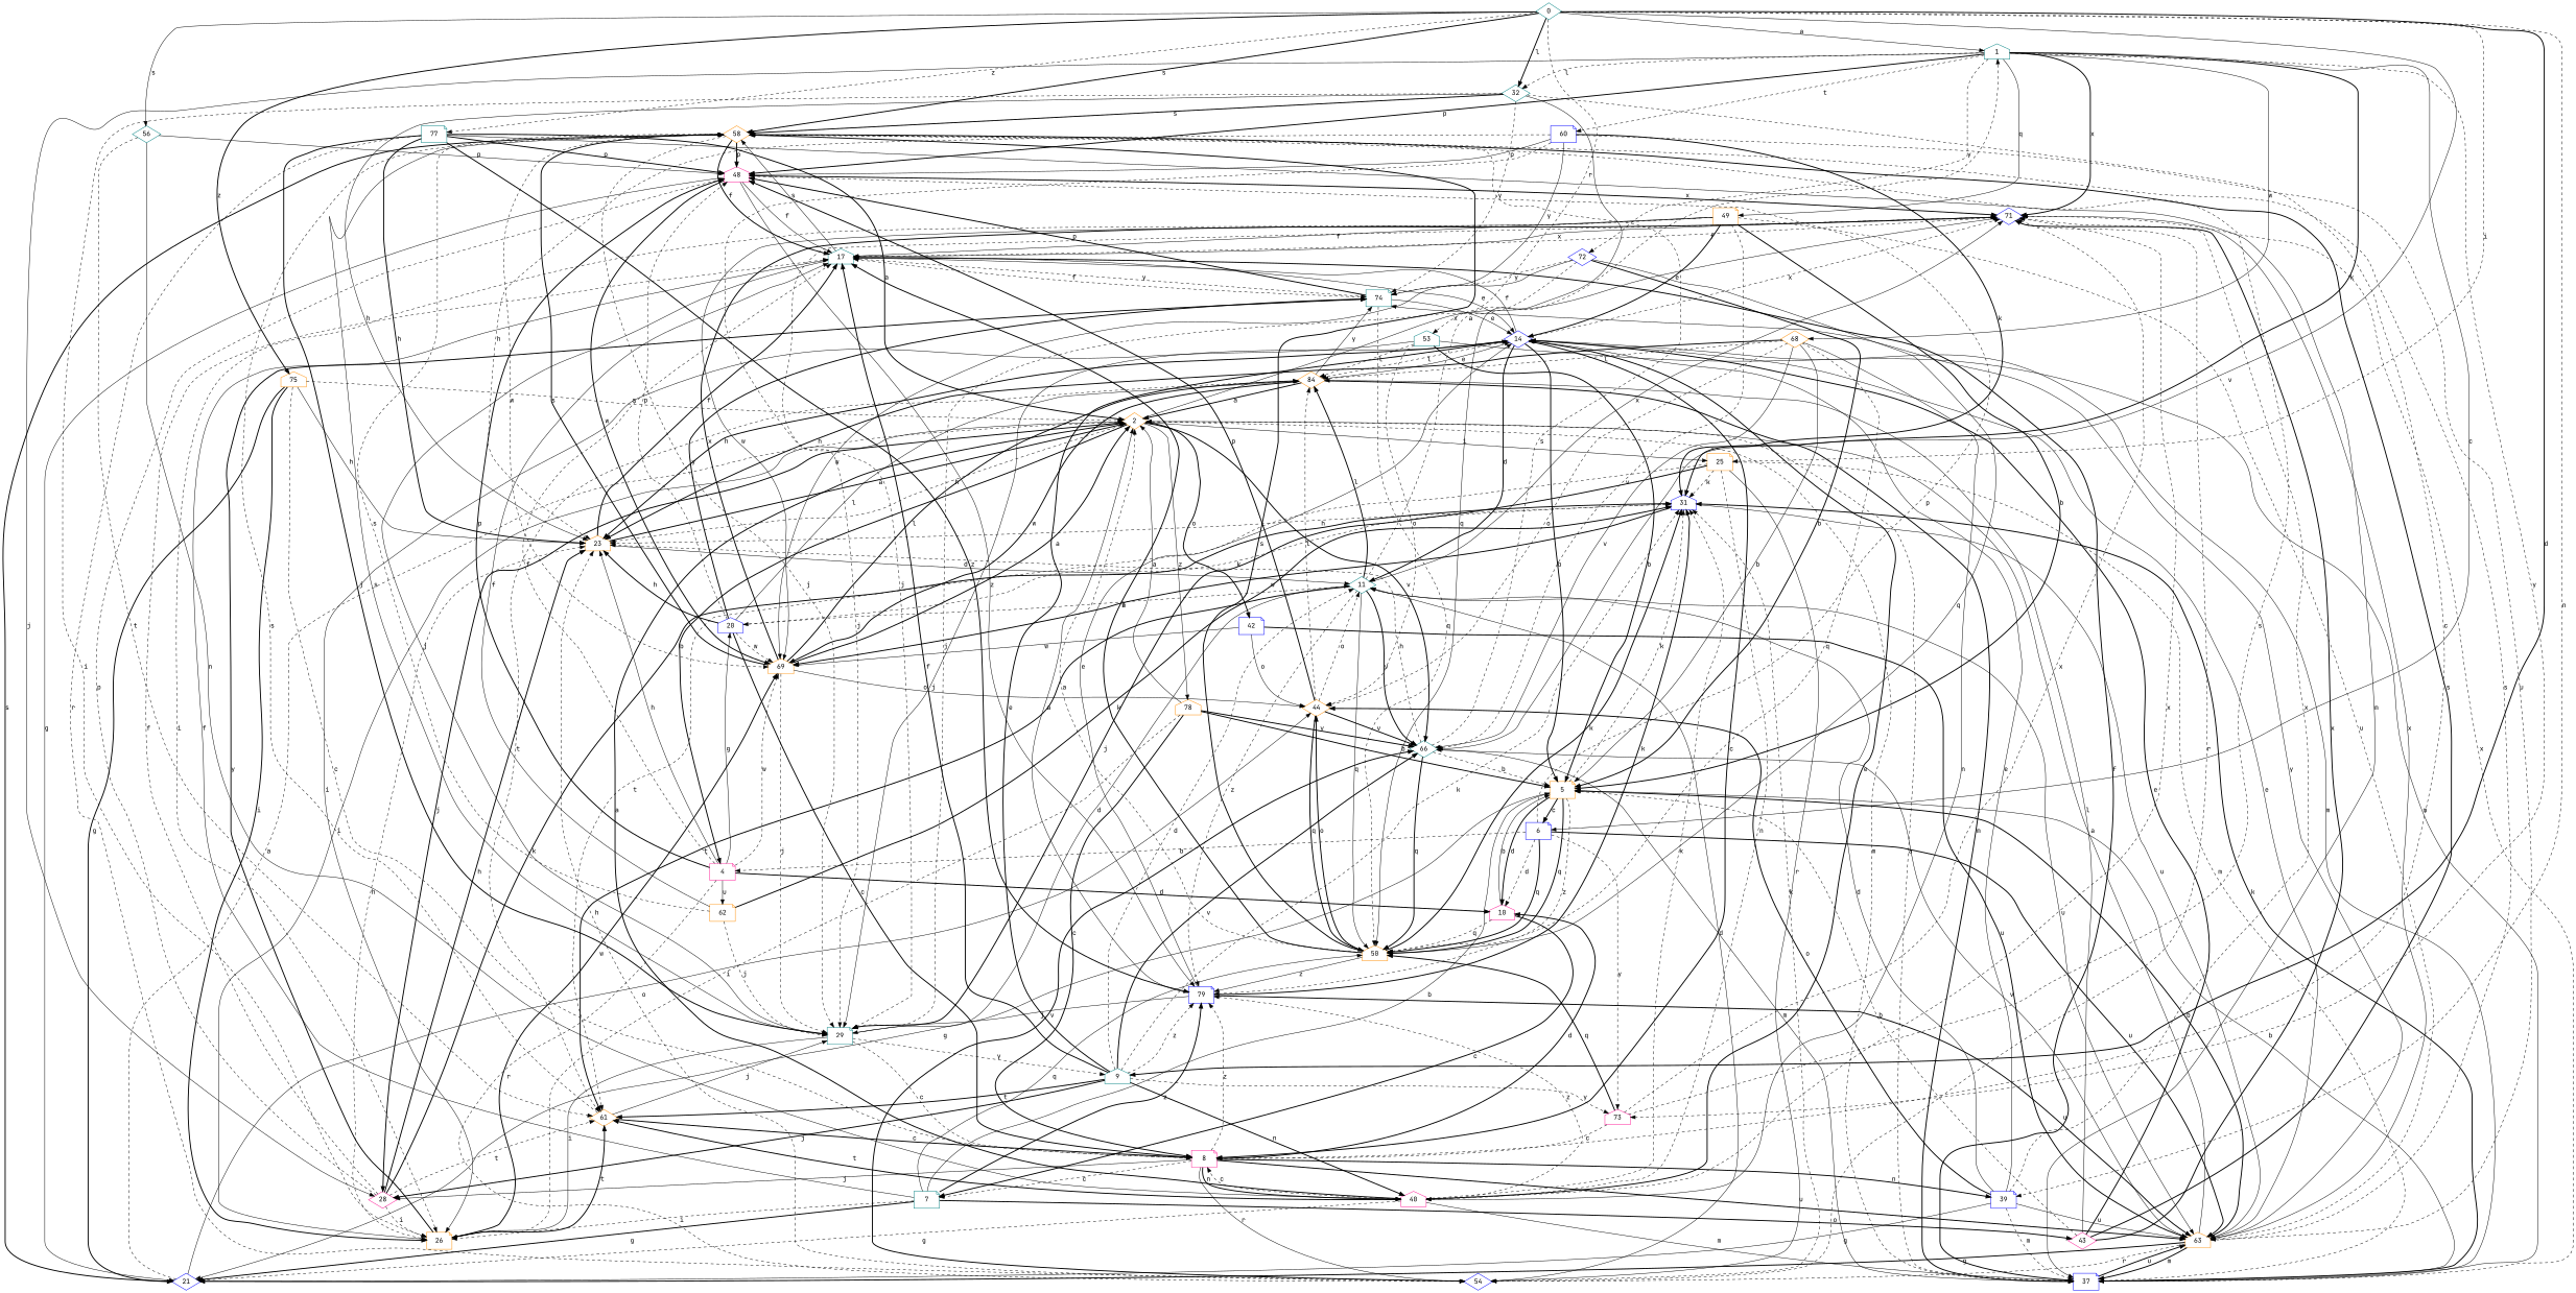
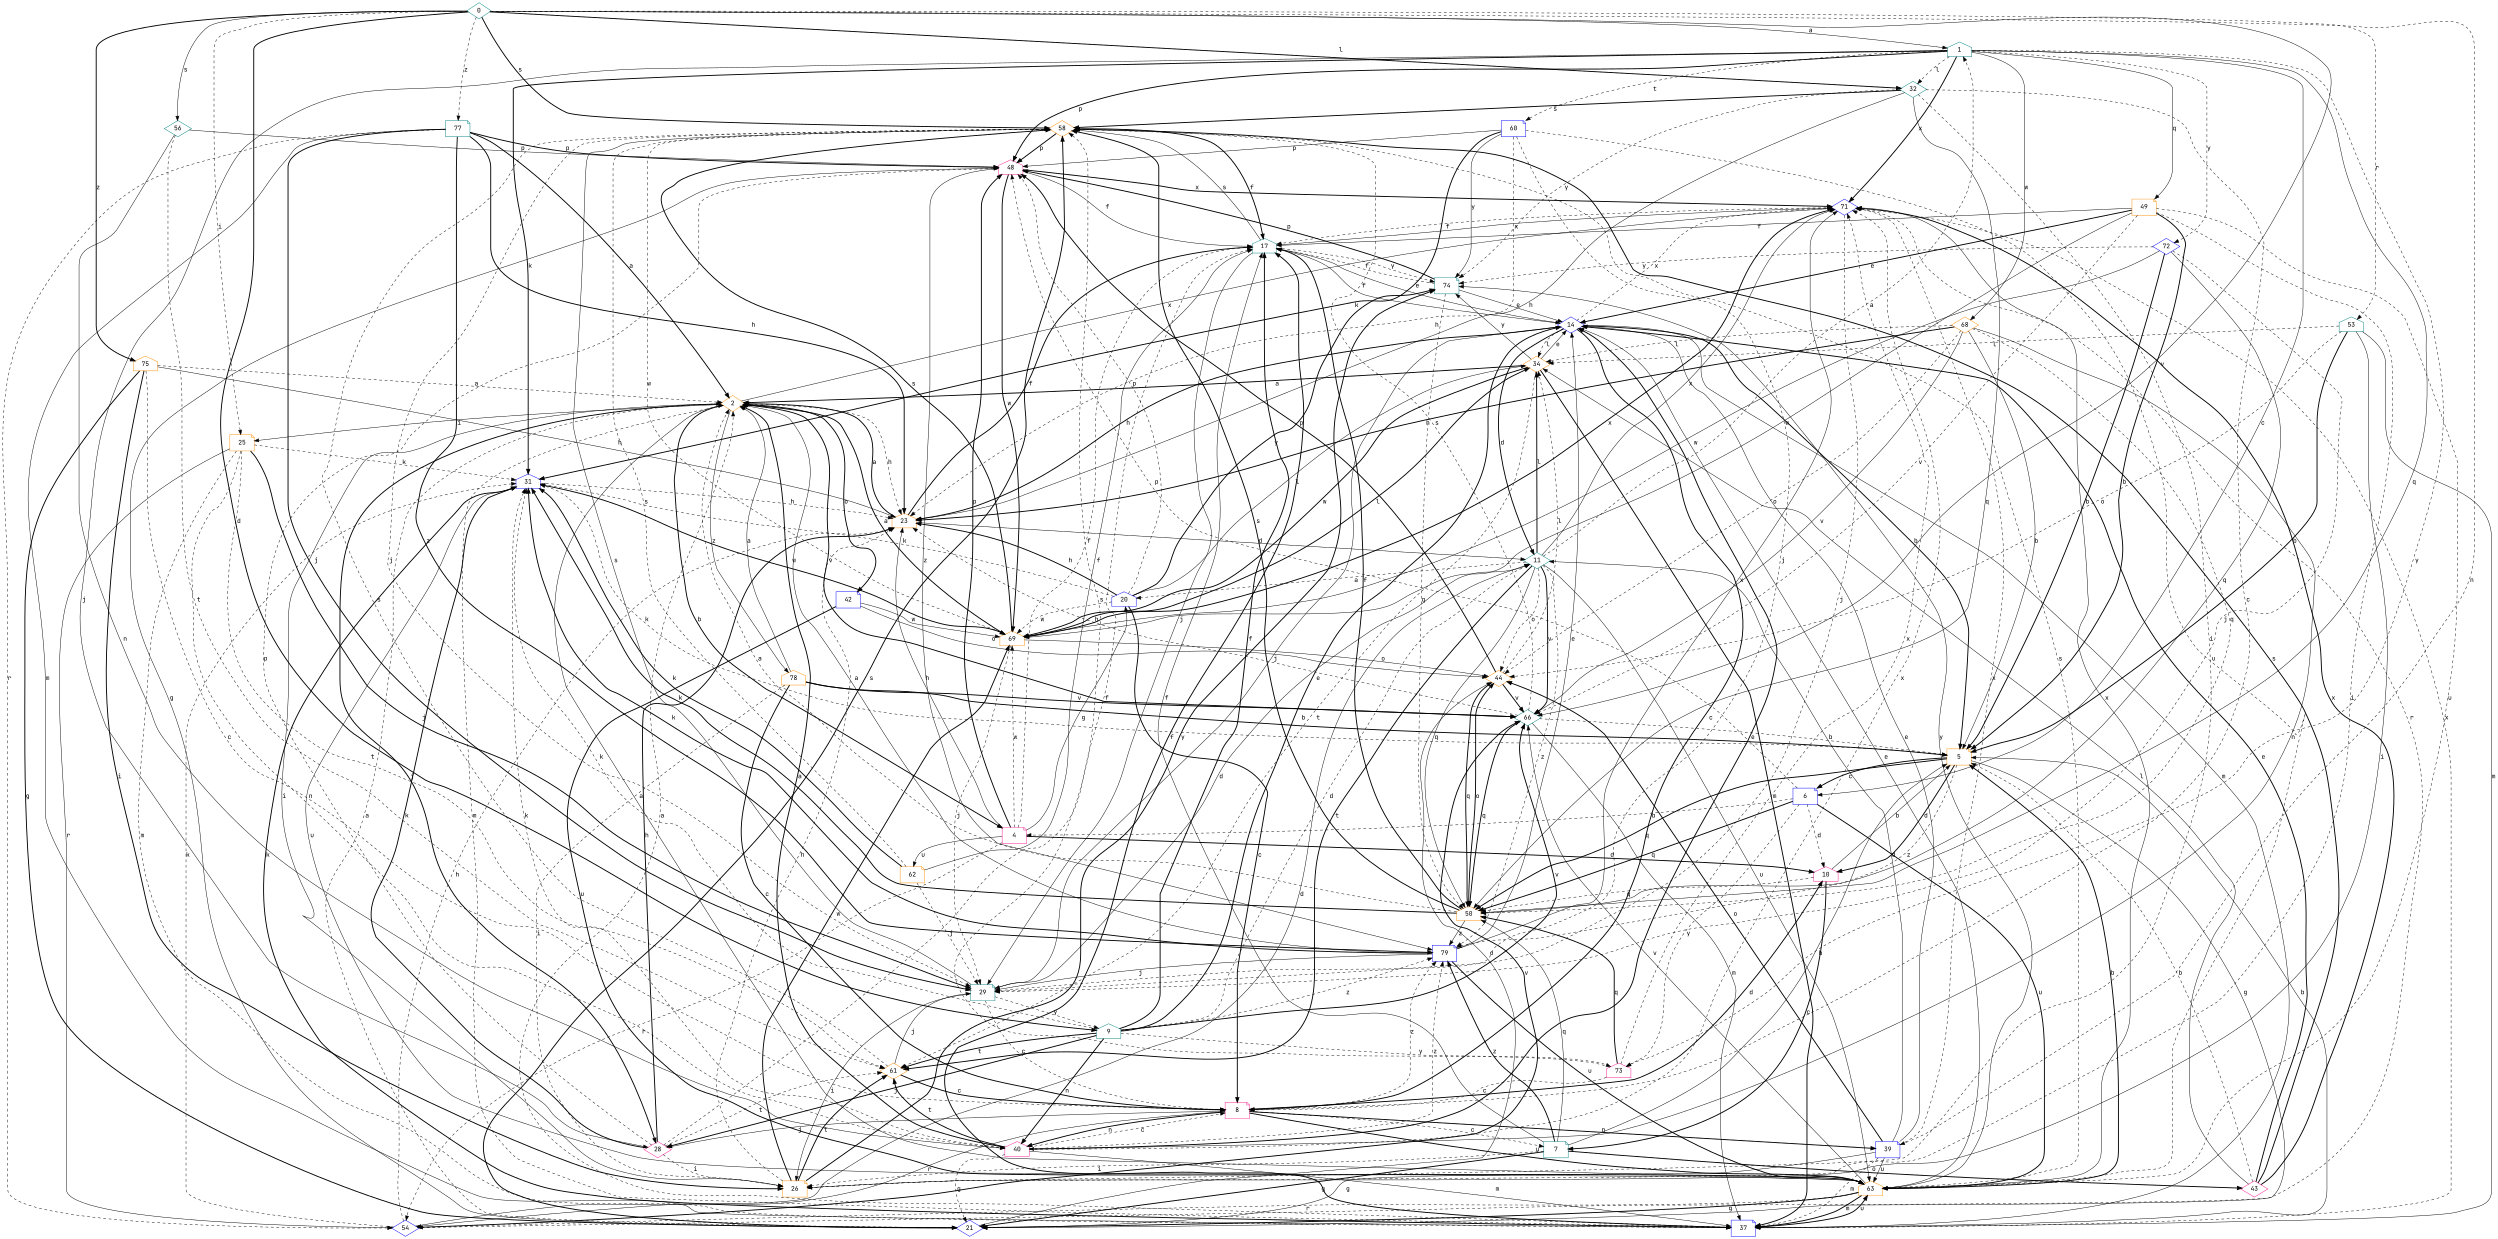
  strict digraph {
    fontname="JetBrains Mono"
    node [color=darkorange fontname="JetBrains Mono" shape=diamond]
    edge [fontname="JetBrains Mono" style=bold]
    0 [color=teal]
    1 [color=teal shape=house]
    9 [color=teal shape=house]
    25 [shape=note]
    32 [color=teal]
    39 [color=blue shape=note]
    53 [color=teal shape=house]
    56 [color=teal]
    58
    66 [color=teal]
    75 [shape=house]
    77 [color=teal shape=note]
    6 [color=blue shape=note]
    28 [color=deeppink]
    31 [color=blue shape=house]
    48 [color=deeppink shape=house]
    49 [shape=note]
    50 [shape=house]
    60 [color=blue shape=note]
    68
    71 [color=blue]
    72 [color=blue]
    73 [color=deeppink shape=house]
    17 [color=teal shape=house]
    79 [color=blue shape=note]
    40 [color=deeppink shape=house]
    11 [color=teal]
    14 [color=blue]
    61
    37 [color=blue shape=note]
    54 [color=blue]
    29 [color=teal shape=note]
    23 [shape=house]
    26 [shape=note]
    8 [color=deeppink shape=note]
    74 [color=teal shape=note]
    21 [color=blue]
    63 [shape=house]
    44
    5 [shape=note]
-   34 [label=84]
+   34
    69 [shape=house]
    2
    4 [color=deeppink shape=note]
    10 [color=deeppink shape=house]
    42 [color=blue shape=note]
    78 [shape=house]
    20 [color=blue shape=house]
    62 [shape=note]
    7 [color=teal shape=note]
    43 [color=deeppink]
    0 -> 1 [label=a style=solid]
    0 -> 9 [label=d]
    0 -> 25 [label=i style=dashed]
    0 -> 32 [label=l]
    0 -> 39 [label=n style=dashed]
    0 -> 53 [label=r style=dashed]
    0 -> 56 [label=s style=solid]
    0 -> 58 [label=s]
    0 -> 66 [label=v style=solid]
    0 -> 75 [label=z]
    0 -> 77 [label=z style=dashed]
    1 -> 32 [label=l style=dashed]
    1 -> 6 [label=c style=solid]
    1 -> 28 [label=j style=solid]
    1 -> 31 [label=k]
    1 -> 48 [label=p]
    1 -> 49 [label=q style=solid]
+   1 -> 50 [label=q style=solid]
    1 -> 60 [label=t style=dashed]
    1 -> 68 [label=w style=solid]
    1 -> 71 [label=x]
    1 -> 72 [label=y style=dashed]
    1 -> 73 [label=y style=dashed]
    9 -> 66 [label=v]
    9 -> 28 [label=j]
    9 -> 31 [label=k style=dashed]
    9 -> 73 [label=y style=dashed]
    9 -> 17 [label=f]
    9 -> 79 [label=z style=dashed]
    9 -> 40 [label=n]
    9 -> 11 [label=d style=dashed]
    9 -> 14 [label=e]
    9 -> 61 [label=t]
    25 -> 31 [label=k style=dashed]
    25 -> 40 [label=n style=dashed]
    25 -> 61 [label=t style=dashed]
    25 -> 37 [label=m style=dashed]
    25 -> 54 [label=r style=solid]
    25 -> 29 [label=j]
    32 -> 58 [label=s]
    32 -> 50 [label=q style=solid]
    32 -> 23 [label=h style=solid]
    32 -> 26 [label=i style=dashed]
    32 -> 8 [label=c style=dashed]
    32 -> 74 [label=y style=dashed]
    39 -> 71 [label=x style=dashed]
    39 -> 11 [label=d style=solid]
    39 -> 14 [label=e style=solid]
    39 -> 37 [label=m style=dashed]
    39 -> 21 [label=g style=solid]
    39 -> 63 [label=u style=solid]
    39 -> 44 [label=o]
    53 -> 37 [label=m style=solid]
    53 -> 26 [label=i style=solid]
    53 -> 44 [label=o style=dashed]
    53 -> 5 [label=b]
    53 -> 34 [label=l style=dashed]
    56 -> 48 [label=p style=solid]
    56 -> 40 [label=n style=solid]
    56 -> 61 [label=t style=dashed]
    58 -> 48 [label=p]
    58 -> 17 [label=f]
    58 -> 29 [label=j style=dashed]
    58 -> 69 [label=w style=dashed]
    66 -> 58 [label=s style=dashed]
    66 -> 50 [label=q]
    66 -> 37 [label=m style=solid]
    66 -> 23 [label=h style=dashed]
    66 -> 5 [label=b style=dashed]
    75 -> 23 [label=h style=solid]
    75 -> 26 [label=i]
    75 -> 8 [label=c style=dashed]
    75 -> 21 [label=g]
    75 -> 2 [label=a style=dashed]
    77 -> 48 [label=p]
    77 -> 79 [label=z]
    77 -> 37 [label=m style=solid]
    77 -> 54 [label=r style=dashed]
    77 -> 29 [label=j]
    77 -> 23 [label=h]
    77 -> 2 [label=a]
    6 -> 48 [label=p style=dashed]
    6 -> 50 [label=q]
    6 -> 73 [label=y style=dashed]
    6 -> 63 [label=u]
    6 -> 4 [label=b style=dashed]
    6 -> 10 [label=d style=dashed]
    28 -> 31 [label=k]
    28 -> 48 [label=p style=dashed]
    28 -> 17 [label=f style=dashed]
    28 -> 61 [label=t style=dashed]
    28 -> 23 [label=h]
    28 -> 26 [label=i style=dashed]
    31 -> 23 [label=h style=dashed]
    31 -> 63 [label=u style=solid]
    31 -> 69 [label=w]
    48 -> 71 [label=x]
    48 -> 17 [label=f style=solid]
    48 -> 79 [label=z style=solid]
    48 -> 21 [label=g style=solid]
    48 -> 69 [label=w]
    49 -> 66 [label=v style=dashed]
    49 -> 17 [label=f style=solid]
    49 -> 14 [label=e]
    49 -> 26 [label=i style=dashed]
    49 -> 63 [label=u style=dashed]
    49 -> 5 [label=b]
    49 -> 69 [label=w style=solid]
    50 -> 58 [label=s]
    50 -> 31 [label=k]
    50 -> 17 [label=f]
    50 -> 79 [label=z style=solid]
    50 -> 44 [label=o]
    50 -> 2 [label=a style=dashed]
    60 -> 31 [label=k]
    60 -> 48 [label=p style=solid]
    60 -> 29 [label=j style=dashed]
    60 -> 23 [label=h style=dashed]
    60 -> 74 [label=y style=solid]
    60 -> 63 [label=u style=dashed]
    68 -> 66 [label=v style=solid]
    68 -> 50 [label=q style=dashed]
    68 -> 40 [label=n style=solid]
    68 -> 23 [label=h]
    68 -> 44 [label=o style=dashed]
    68 -> 5 [label=b style=solid]
    68 -> 34 [label=l style=dashed]
    71 -> 17 [label=f style=dashed]
    71 -> 54 [label=r style=dashed]
    71 -> 29 [label=j style=dashed]
    72 -> 50 [label=q style=solid]
    72 -> 29 [label=j style=dashed]
    72 -> 74 [label=y style=dashed]
    72 -> 5 [label=b]
    72 -> 69 [label=w style=solid]
    73 -> 58 [label=s style=dashed]
    73 -> 50 [label=q]
    73 -> 71 [label=x style=dashed]
    73 -> 8 [label=c style=dashed]
    17 -> 58 [label=s style=solid]
    17 -> 71 [label=x style=solid]
    17 -> 14 [label=e style=solid]
    17 -> 29 [label=j style=solid]
    17 -> 74 [label=y style=dashed]
    79 -> 31 [label=k]
+   79 -> 71 [label=x style=solid]
    79 -> 14 [label=e style=solid]
    79 -> 29 [label=j style=solid]
    79 -> 63 [label=u]
    79 -> 2 [label=a style=solid]
    40 -> 31 [label=k style=dashed]
    40 -> 71 [label=x style=dashed]
    40 -> 79 [label=z style=dashed]
    40 -> 14 [label=e]
    40 -> 61 [label=t]
    40 -> 37 [label=m style=solid]
    40 -> 8 [label=c style=dashed]
    40 -> 21 [label=g style=dashed]
    40 -> 2 [label=a]
    11 -> 1 [label=a style=dashed]
    11 -> 66 [label=v]
    11 -> 50 [label=q style=solid]
    11 -> 71 [label=x style=solid]
    11 -> 79 [label=z style=dashed]
    11 -> 61 [label=t]
    11 -> 63 [label=u style=solid]
-   44 -> 11 [label=o style=dashed]
+   11 -> 44 [label=o style=dashed]
    11 -> 34 [label=l]
    11 -> 20 [label=a style=dashed]
    14 -> 71 [label=x style=dashed]
    14 -> 17 [label=f style=solid]
    14 -> 11 [label=d]
    14 -> 37 [label=m style=solid]
    14 -> 29 [label=j style=solid]
    14 -> 23 [label=h]
    14 -> 8 [label=c]
    14 -> 5 [label=b]
    14 -> 34 [label=l style=dashed]
    61 -> 58 [label=s style=dashed]
    61 -> 29 [label=j style=solid]
    61 -> 8 [label=c]
    37 -> 31 [label=k]
    37 -> 71 [label=x style=dashed]
    37 -> 17 [label=f]
    37 -> 63 [label=u]
    37 -> 5 [label=b style=solid]
    37 -> 2 [label=a style=dashed]
    54 -> 66 [label=v]
    54 -> 31 [label=k style=dashed]
    54 -> 11 [label=d style=solid]
    54 -> 23 [label=h style=dashed]
    29 -> 9 [label=y style=dashed]
    29 -> 58 [label=s style=solid]
    29 -> 11 [label=d style=solid]
    29 -> 26 [label=i style=solid]
    29 -> 8 [label=c style=dashed]
    23 -> 17 [label=f]
    23 -> 11 [label=d style=solid]
    23 -> 2 [label=a]
    26 -> 61 [label=t]
    26 -> 23 [label=h style=dashed]
    26 -> 74 [label=y]
    26 -> 69 [label=w]
    8 -> 39 [label=n]
    8 -> 28 [label=j style=solid]
    8 -> 79 [label=z style=dashed]
    8 -> 40 [label=n]
    8 -> 54 [label=r style=solid]
    8 -> 63 [label=u]
    8 -> 10 [label=d]
    8 -> 7 [label=c style=dashed]
    74 -> 48 [label=p]
    74 -> 50 [label=q style=dashed]
    74 -> 17 [label=f style=dashed]
    74 -> 14 [label=e style=solid]
    21 -> 58 [label=s]
    21 -> 44 [label=o style=solid]
    21 -> 2 [label=a style=dashed]
    63 -> 58 [label=s style=dashed]
    63 -> 66 [label=v style=solid]
    63 -> 71 [label=x style=solid]
    63 -> 14 [label=e style=solid]
    63 -> 37 [label=m]
    63 -> 54 [label=r style=dashed]
    63 -> 74 [label=y style=solid]
    63 -> 21 [label=g]
    63 -> 5 [label=b]
    63 -> 2 [label=a style=solid]
    44 -> 66 [label=v]
    44 -> 48 [label=p]
    44 -> 50 [label=q]
    44 -> 34 [label=l style=dashed]
    5 -> 6 [label=c]
    5 -> 31 [label=k style=dashed]
    5 -> 50 [label=q]
    5 -> 79 [label=z style=dashed]
    5 -> 21 [label=g style=solid]
    5 -> 10 [label=d]
    34 -> 14 [label=e style=solid]
    34 -> 61 [label=t style=dashed]
    34 -> 37 [label=m]
    34 -> 74 [label=y style=solid]
    34 -> 69 [label=w]
    34 -> 2 [label=a]
    69 -> 58 [label=s]
    69 -> 71 [label=x]
    69 -> 29 [label=j style=dashed]
    69 -> 44 [label=o style=solid]
    69 -> 34 [label=l]
    69 -> 2 [label=a]
    2 -> 25 [label=i style=solid]
    2 -> 66 [label=v]
    2 -> 28 [label=j]
    2 -> 71 [label=x style=solid]
    2 -> 37 [label=m style=dashed]
    2 -> 23 [label=h style=dashed]
    2 -> 26 [label=i style=solid]
    2 -> 4 [label=b]
    2 -> 42 [label=o]
    2 -> 78 [label=z style=solid]
    4 -> 48 [label=p]
    4 -> 17 [label=f style=dashed]
    4 -> 54 [label=r style=dashed]
    4 -> 23 [label=h style=solid]
    4 -> 69 [label=w style=dashed]
    4 -> 10 [label=d]
    4 -> 20 [label=g style=solid]
    4 -> 62 [label=u style=solid]
    10 -> 50 [label=q style=dashed]
    10 -> 5 [label=b style=solid]
    10 -> 7 [label=c]
    42 -> 63 [label=u]
    42 -> 44 [label=o style=solid]
    42 -> 69 [label=w style=solid]
    78 -> 66 [label=v]
    78 -> 26 [label=i style=dashed]
    78 -> 8 [label=c]
    78 -> 5 [label=b]
    78 -> 2 [label=a style=solid]
    20 -> 31 [label=k style=dashed]
    20 -> 48 [label=p style=dashed]
    20 -> 23 [label=h]
    20 -> 8 [label=c]
    20 -> 74 [label=y]
    20 -> 34 [label=l style=solid]
    20 -> 69 [label=w style=dashed]
    62 -> 58 [label=s style=dashed]
    62 -> 31 [label=k]
    62 -> 17 [label=f style=solid]
    62 -> 29 [label=j style=dashed]
    7 -> 50 [label=q style=solid]
    7 -> 17 [label=f style=solid]
    7 -> 79 [label=z]
    7 -> 26 [label=i style=dashed]
    7 -> 21 [label=g]
    7 -> 5 [label=b style=solid]
    7 -> 43 [label=o]
    43 -> 58 [label=s]
    43 -> 71 [label=x]
    43 -> 14 [label=e]
    43 -> 5 [label=b style=dashed]
    43 -> 34 [label=l style=solid]
  }
